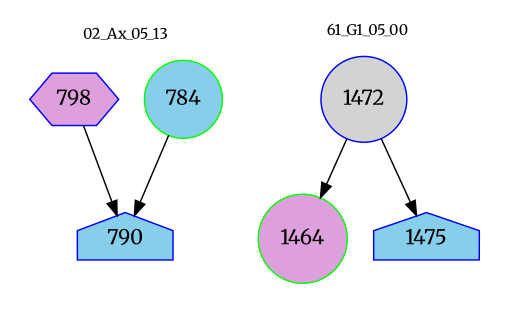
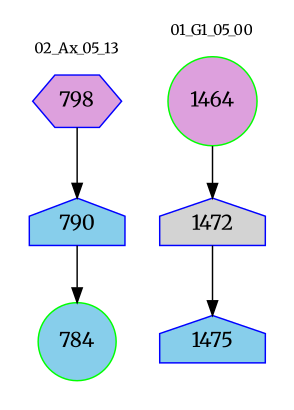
  digraph {
    fontname=Merriweather
    node [color=blue fillcolor=skyblue fontname=Merriweather shape=circle style=filled]
    edge [color=black fontname=Merriweather]
    n1 [label=790 shape=house]
    n2 [color=green label=784]
    n3 [fillcolor=plum label=798 shape=hexagon]
-   n4 [fillcolor=lightgrey label=1472]
+   n4 [fillcolor=lightgrey label=1472 shape=house]
    n5 [color=green fillcolor=plum label=1464]
    n6 [label=1475 shape=house]
    subgraph cluster_1 {
      color=white
      fontsize=10
      label="02_Ax_05_13"
      n1
      n2
      n3
    }
    subgraph cluster_2 {
      color=white
      fontsize=10
-     label="61_G1_05_00"
+     label="01_G1_05_00"
      n4
      n5
      n6
    }
-   n2 -> n1
+   n1 -> n2
    n3 -> n1
-   n4 -> n5
+   n5 -> n4
    n4 -> n6
  }
